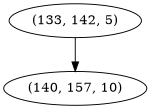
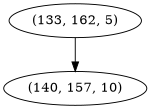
  digraph {
-   "(133, 162, 5)" [label="(133, 142, 5)"]
+   "(133, 162, 5)"
    "(140, 157, 10)"
    "(133, 162, 5)" -> "(140, 157, 10)"
  }
